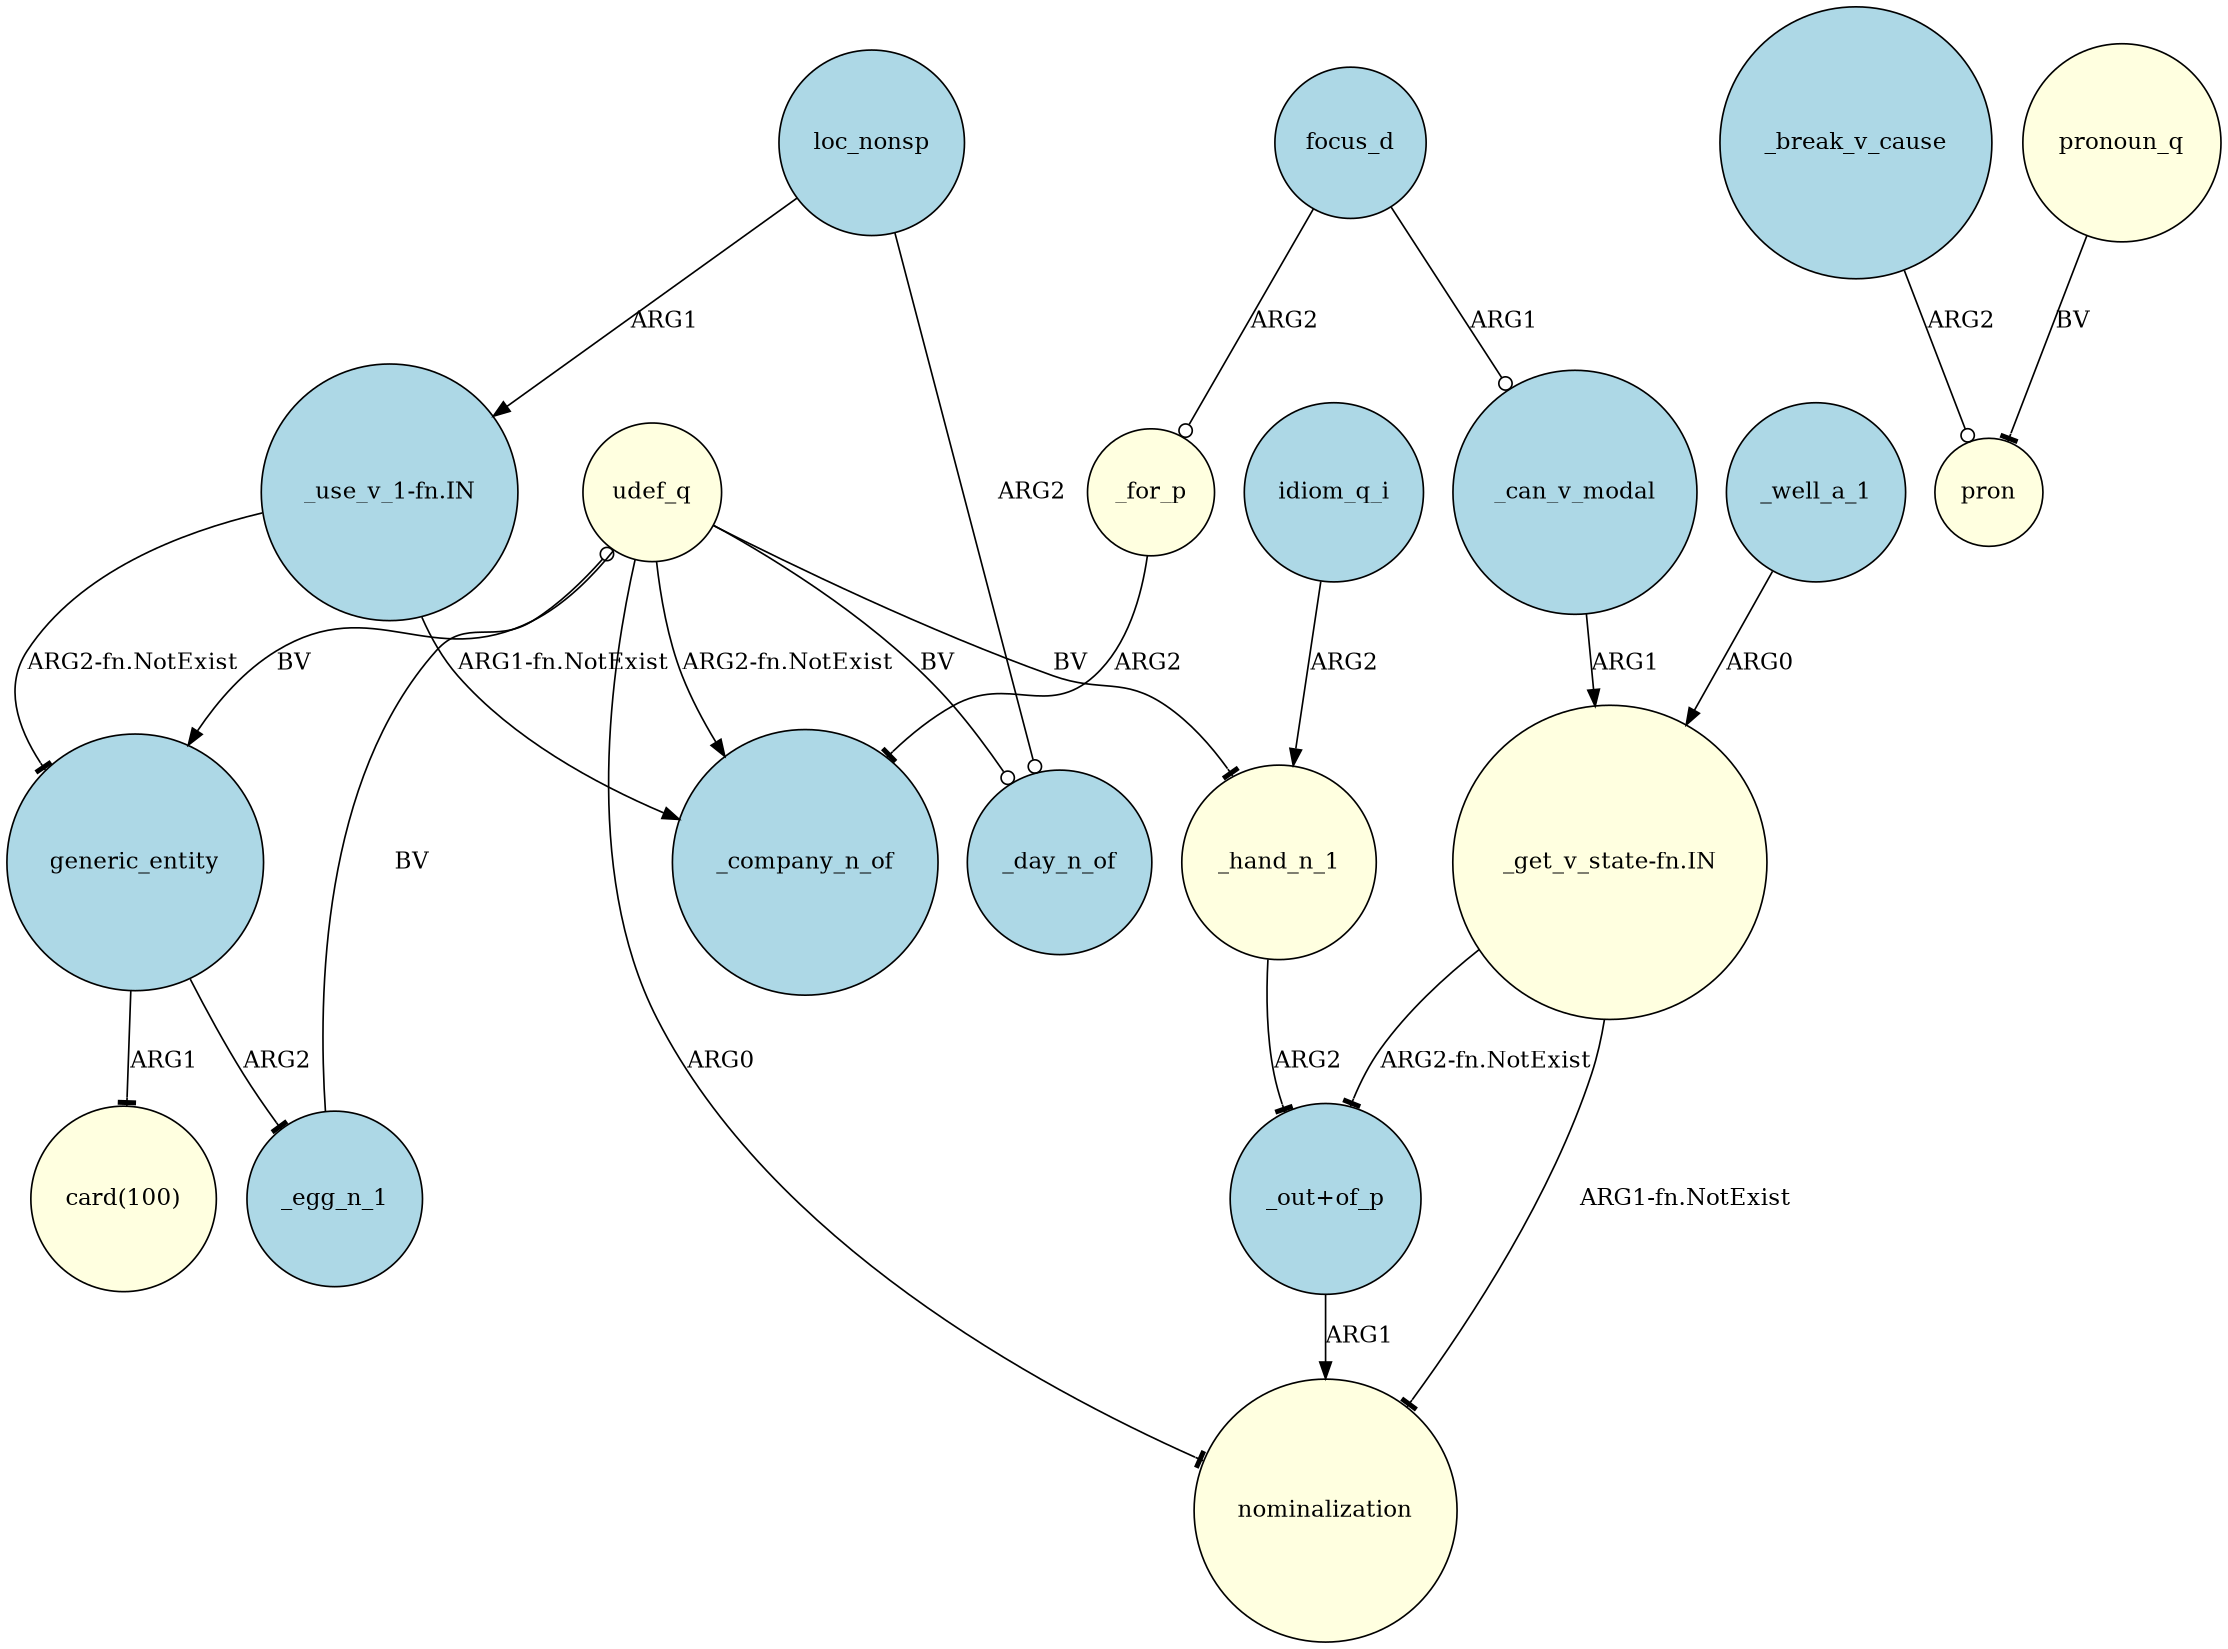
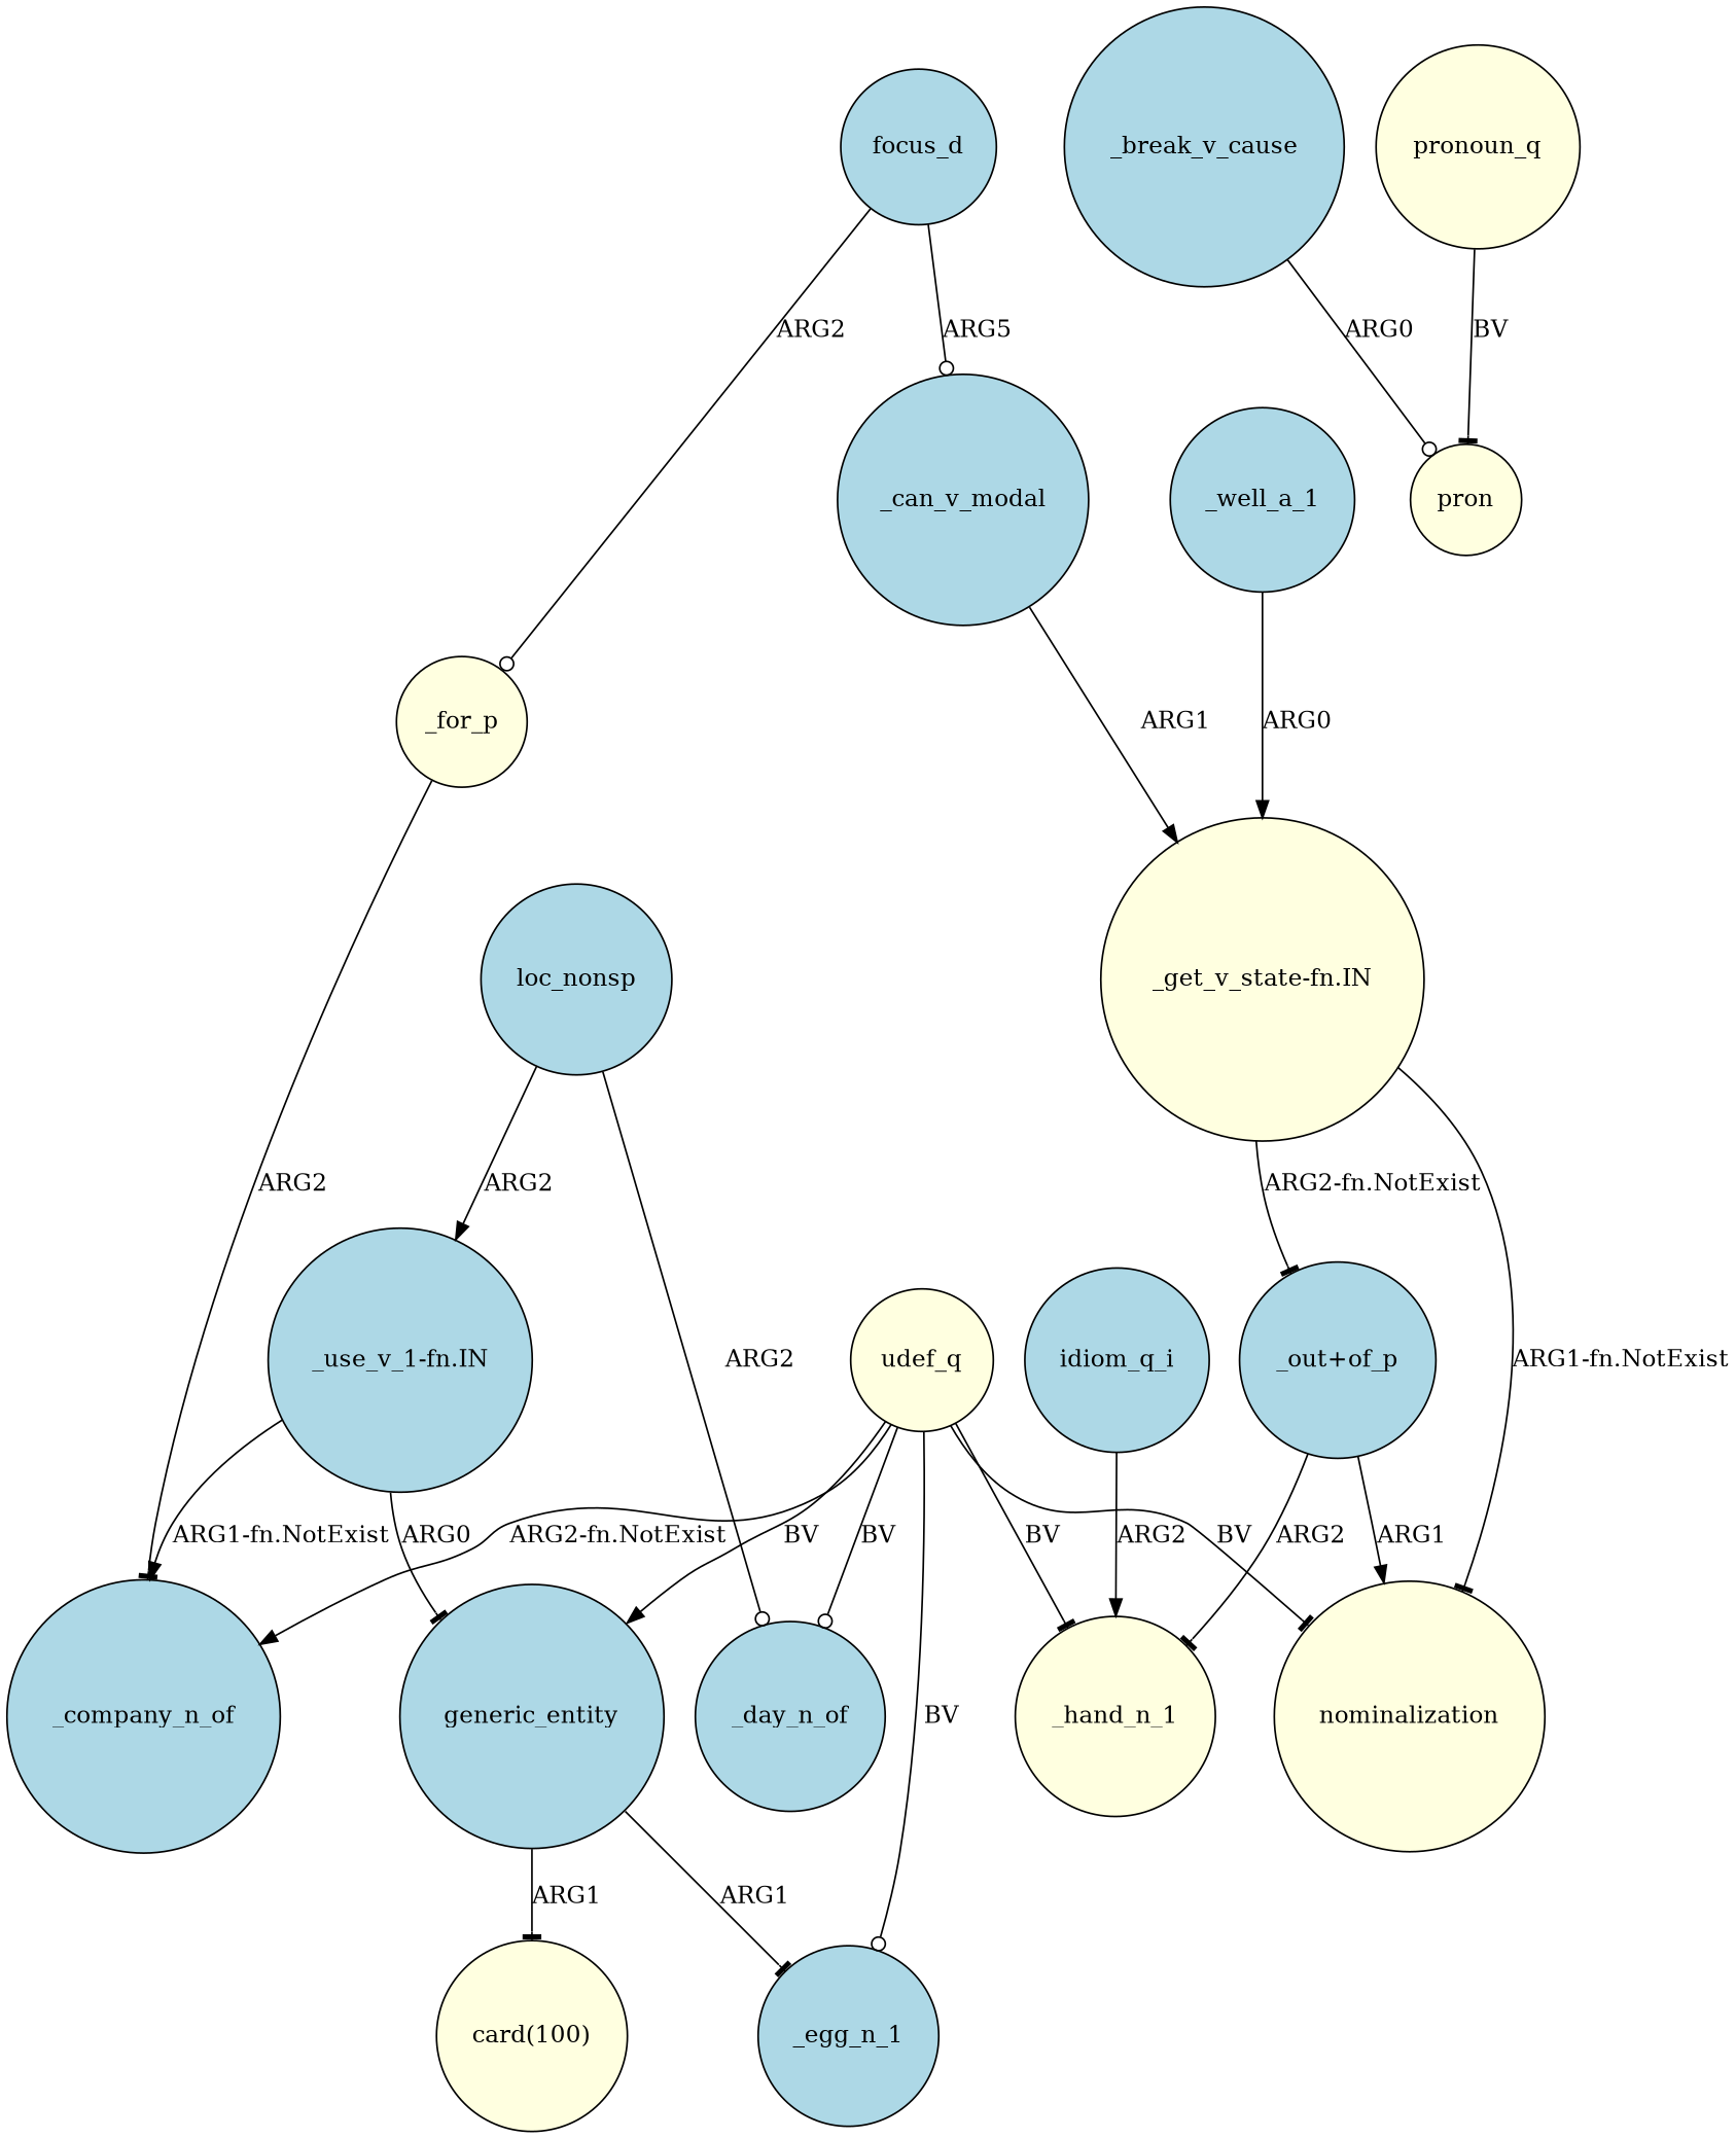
  digraph {
    node [fillcolor=lightblue shape=circle style=filled]
    edge [arrowhead=tee]
    udef_q [fillcolor=lightyellow]
    generic_entity
    _hand_n_1 [fillcolor=lightyellow]
    nominalization [fillcolor=lightyellow]
    _egg_n_1
    _day_n_of
    _company_n_of
    "card(100)" [fillcolor=lightyellow]
    "_get_v_state-fn.IN" [fillcolor=lightyellow]
    _well_a_1
    "_out+of_p"
    idiom_q_i
    pron [fillcolor=lightyellow]
    _break_v_cause
    _can_v_modal
    "_use_v_1-fn.IN"
    focus_d
    _for_p [fillcolor=lightyellow]
    pronoun_q [fillcolor=lightyellow]
    loc_nonsp
    udef_q -> generic_entity [arrowhead=normal label=BV]
    udef_q -> _hand_n_1 [label=BV]
-   udef_q -> nominalization [label=ARG0]
-   _egg_n_1 -> udef_q [arrowhead=odot label=BV]
+   udef_q -> nominalization [label=BV]
+   udef_q -> _egg_n_1 [arrowhead=odot label=BV]
    udef_q -> _day_n_of [arrowhead=odot label=BV]
    udef_q -> _company_n_of [arrowhead=normal label="ARG2-fn.NotExist"]
-   generic_entity -> _egg_n_1 [label=ARG2]
+   generic_entity -> _egg_n_1 [label=ARG1]
    generic_entity -> "card(100)" [label=ARG1]
    "_get_v_state-fn.IN" -> nominalization [label="ARG1-fn.NotExist"]
    "_get_v_state-fn.IN" -> "_out+of_p" [label="ARG2-fn.NotExist"]
    _well_a_1 -> "_get_v_state-fn.IN" [arrowhead=normal label=ARG0]
-   _hand_n_1 -> "_out+of_p" [label=ARG2]
+   "_out+of_p" -> _hand_n_1 [label=ARG2]
    "_out+of_p" -> nominalization [arrowhead=normal label=ARG1]
    idiom_q_i -> _hand_n_1 [arrowhead=normal label=ARG2]
-   _break_v_cause -> pron [arrowhead=odot label=ARG2]
+   _break_v_cause -> pron [arrowhead=odot label=ARG0]
    _can_v_modal -> "_get_v_state-fn.IN" [arrowhead=normal label=ARG1]
-   "_use_v_1-fn.IN" -> generic_entity [label="ARG2-fn.NotExist"]
+   "_use_v_1-fn.IN" -> generic_entity [label=ARG0]
    "_use_v_1-fn.IN" -> _company_n_of [arrowhead=normal label="ARG1-fn.NotExist"]
-   focus_d -> _can_v_modal [arrowhead=odot label=ARG1]
+   focus_d -> _can_v_modal [arrowhead=odot label=ARG5]
    focus_d -> _for_p [arrowhead=odot label=ARG2]
    _for_p -> _company_n_of [label=ARG2]
    pronoun_q -> pron [label=BV]
    loc_nonsp -> _day_n_of [arrowhead=odot label=ARG2]
-   loc_nonsp -> "_use_v_1-fn.IN" [arrowhead=normal label=ARG1]
+   loc_nonsp -> "_use_v_1-fn.IN" [arrowhead=normal label=ARG2]
  }
